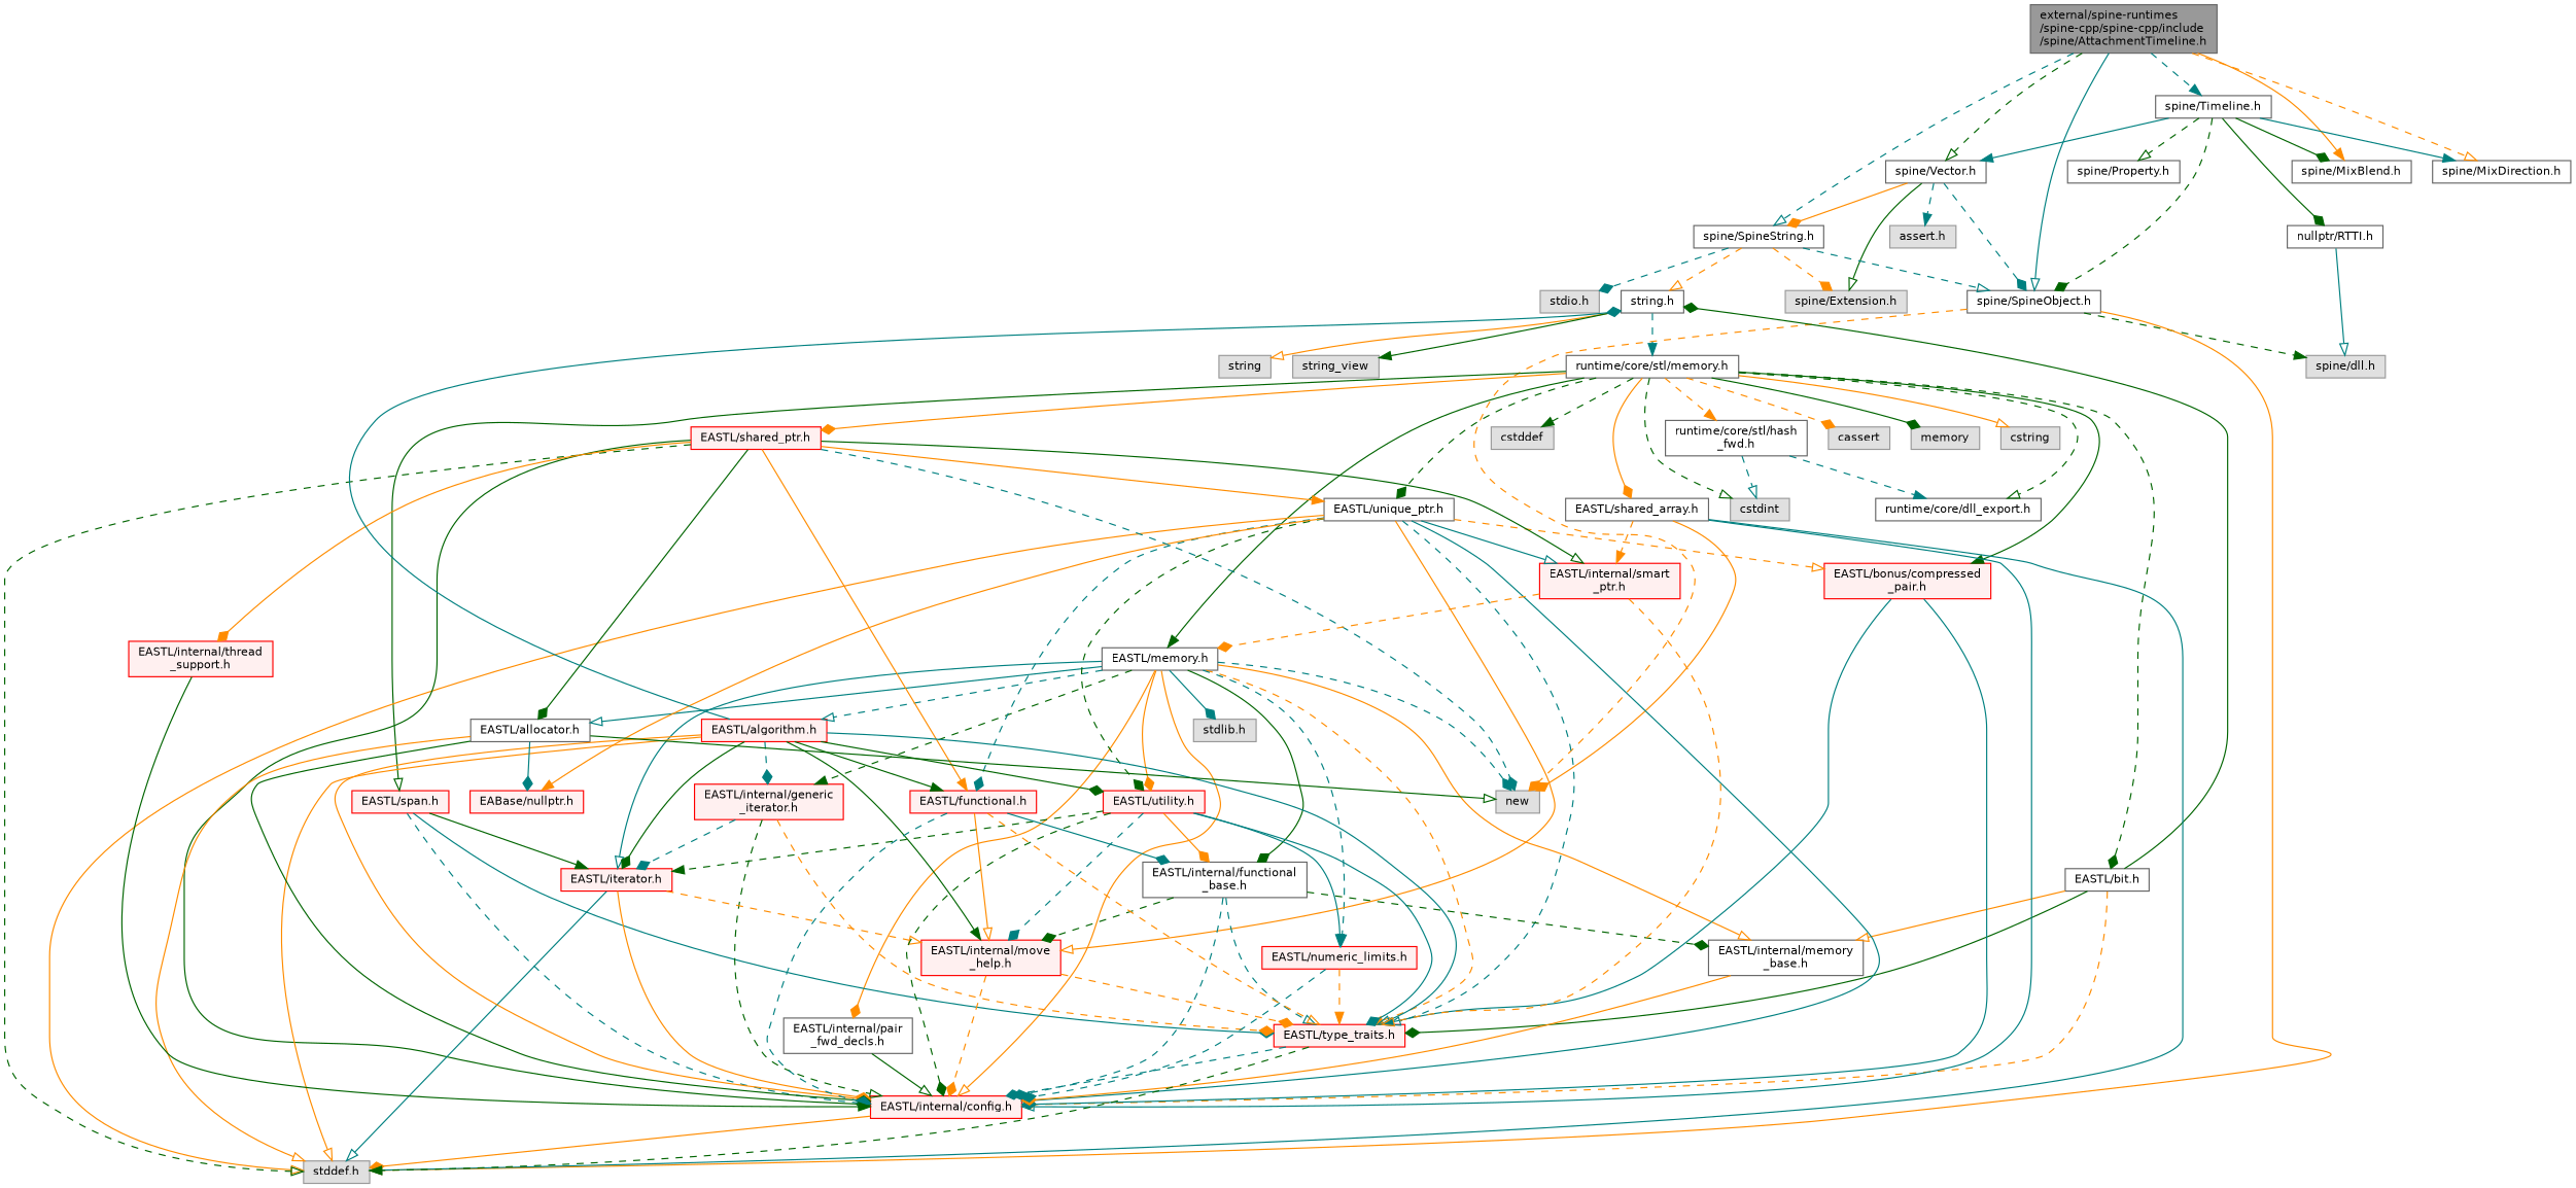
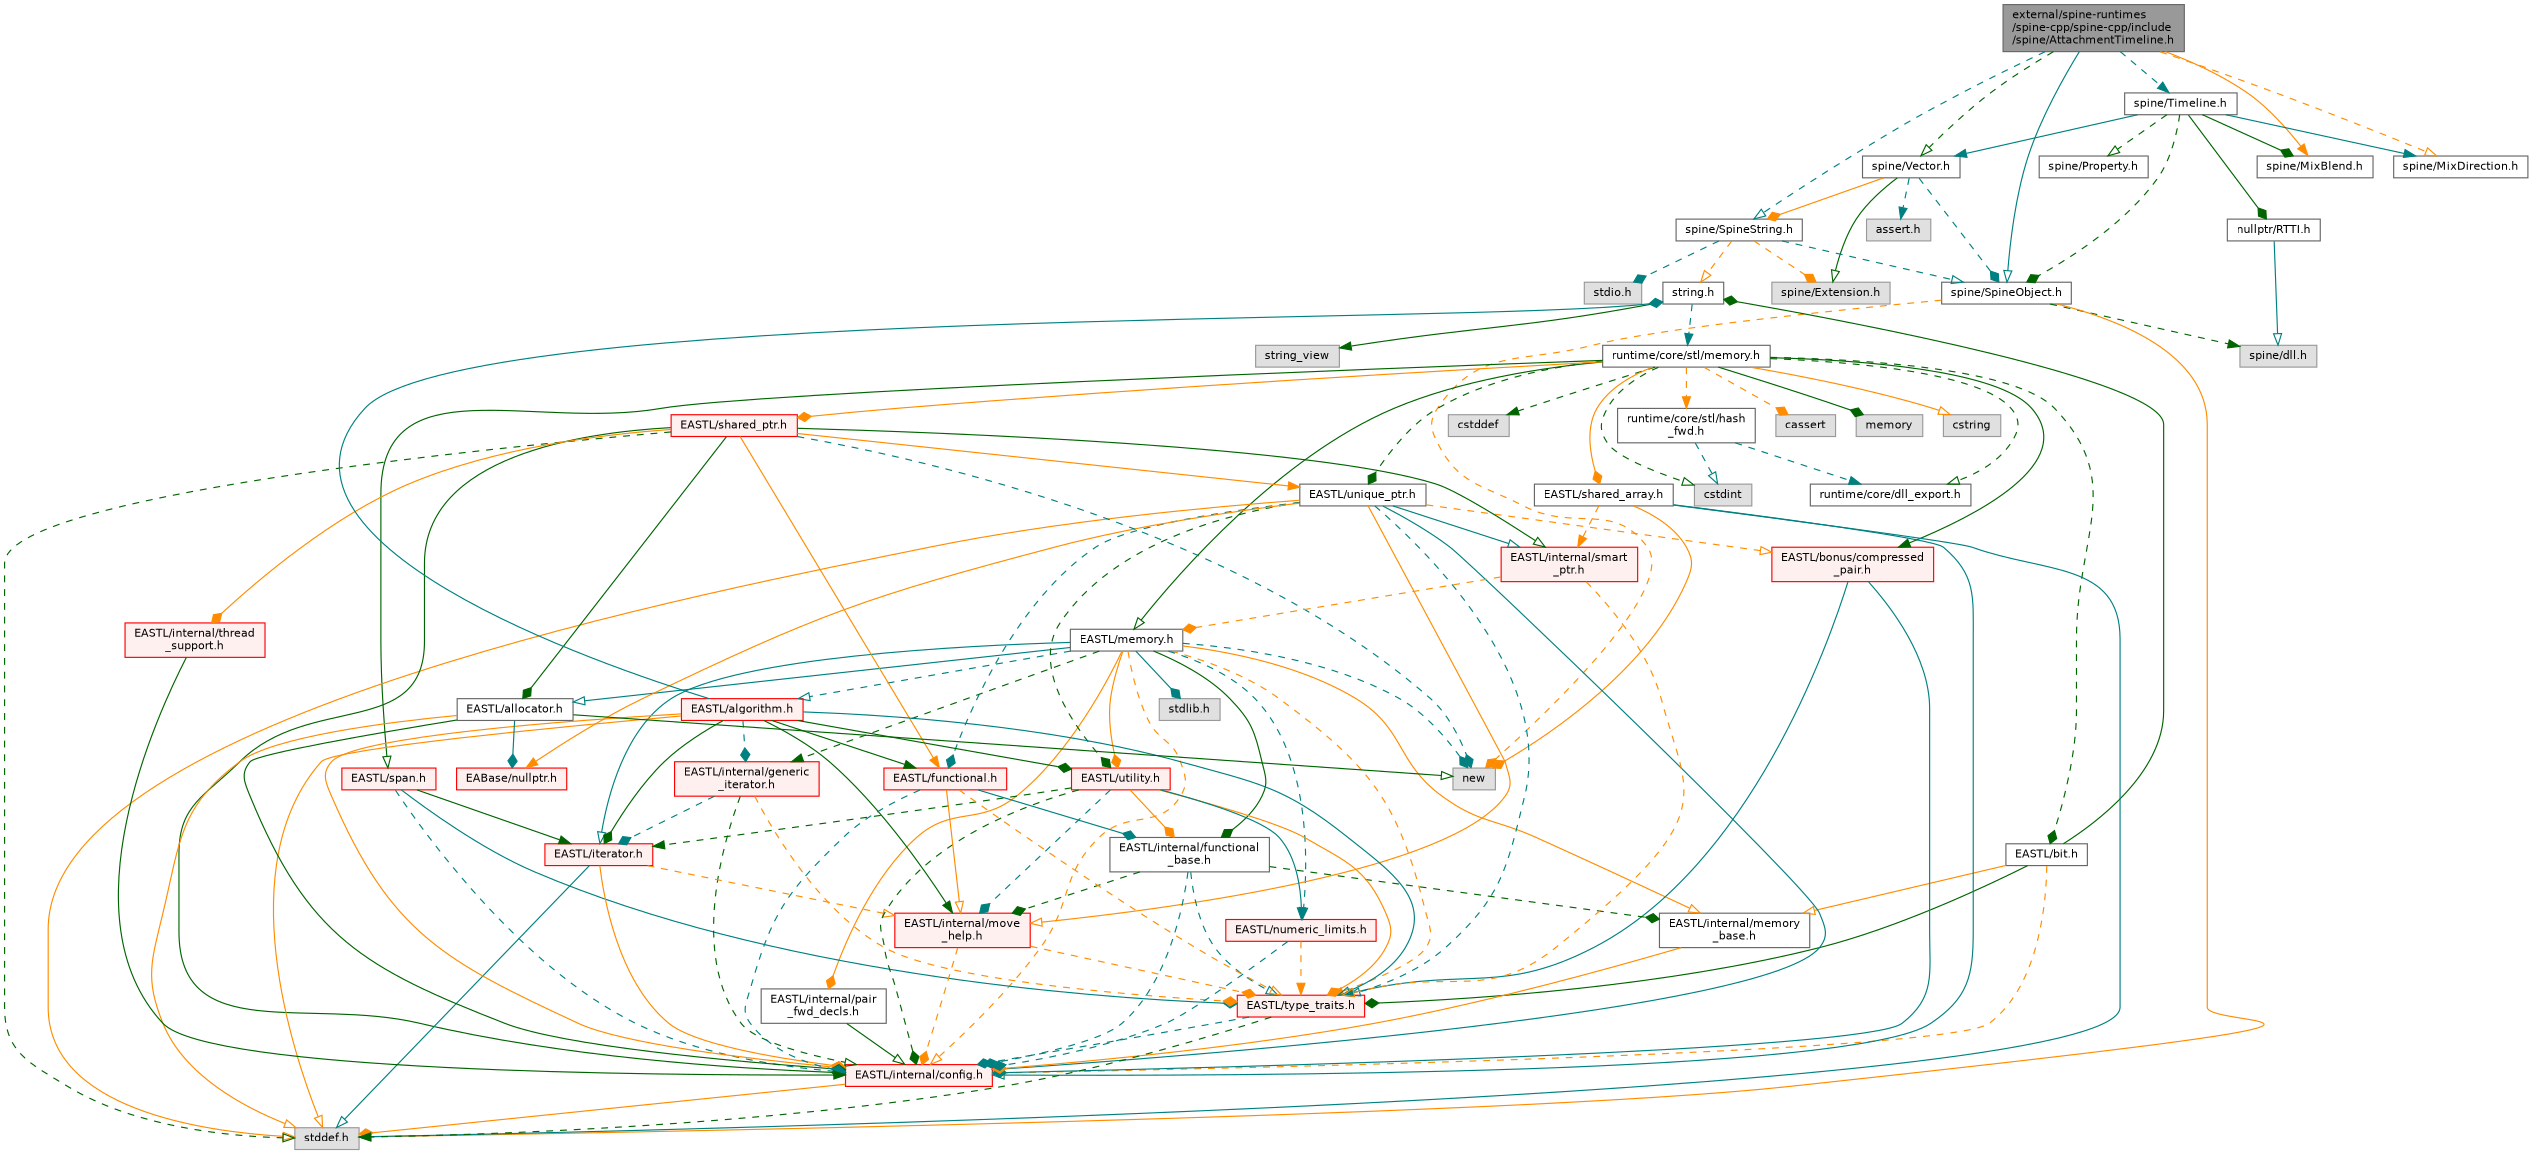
  digraph {
    node [color=grey40 fillcolor=white fontname=Helvetica fontsize=10 shape=box style=filled]
    edge [arrowhead=diamond color=teal fontname=Helvetica fontsize=10 labelfontname=Helvetica labelfontsize=10 style=solid]
    n1 [color=gray40 fillcolor=grey60 fontcolor=black height=0.2 label="external/spine-runtimes\l/spine-cpp/spine-cpp/include\l/spine/AttachmentTimeline.h" width=0.4]
    n2 [height=0.2 label="spine/Timeline.h" width=0.4]
    n3 [height=0.2 label="spine/Vector.h" width=0.4]
    n4 [height=0.2 label="spine/SpineObject.h" width=0.4]
    n5 [height=0.2 label="spine/SpineString.h" width=0.4]
    n6 [height=0.2 label="spine/MixBlend.h" width=0.4]
    n7 [height=0.2 label="spine/MixDirection.h" width=0.4]
    n8 [height=0.2 label="nullptr/RTTI.h" width=0.4]
    n9 [height=0.2 label="spine/Property.h" width=0.4]
    n10 [color=grey60 fillcolor="#E0E0E0" height=0.2 label="spine/Extension.h" width=0.4]
    n11 [color=grey60 fillcolor="#E0E0E0" height=0.2 label="assert.h" width=0.4]
    n12 [color=grey60 fillcolor="#E0E0E0" height=0.2 label="spine/dll.h" width=0.4]
    n13 [color=grey60 fillcolor="#E0E0E0" height=0.2 label=new width=0.4]
    n14 [color=grey60 fillcolor="#E0E0E0" height=0.2 label="stddef.h" width=0.4]
    n15 [height=0.2 label="string.h" width=0.4]
    n16 [color=grey60 fillcolor="#E0E0E0" height=0.2 label="stdio.h" width=0.4]
-   n17 [color=grey60 fillcolor="#E0E0E0" height=0.2 label=string width=0.4]
    n18 [color=grey60 fillcolor="#E0E0E0" height=0.2 label=string_view width=0.4]
    n19 [height=0.2 label="runtime/core/stl/memory.h" width=0.4]
    n20 [color=grey60 fillcolor="#E0E0E0" height=0.2 label=cstddef width=0.4]
    n21 [color=grey60 fillcolor="#E0E0E0" height=0.2 label=cstdint width=0.4]
    n22 [color=grey60 fillcolor="#E0E0E0" height=0.2 label=cassert width=0.4]
    n23 [color=grey60 fillcolor="#E0E0E0" height=0.2 label=memory width=0.4]
    n24 [color=grey60 fillcolor="#E0E0E0" height=0.2 label=cstring width=0.4]
    n25 [height=0.2 label="EASTL/bit.h" width=0.4]
    n26 [height=0.2 label="EASTL/memory.h" width=0.4]
    n27 [height=0.2 label="EASTL/shared_array.h" width=0.4]
    n28 [height=0.2 label="EASTL/unique_ptr.h" width=0.4]
    n29 [color=red fillcolor="#FFF0F0" height=0.2 label="EASTL/bonus/compressed\l_pair.h" width=0.4]
    n30 [color=red fillcolor="#FFF0F0" height=0.2 label="EASTL/shared_ptr.h" width=0.4]
    n31 [color=red fillcolor="#FFF0F0" height=0.2 label="EASTL/span.h" width=0.4]
    n32 [height=0.2 label="runtime/core/dll_export.h" width=0.4]
    n33 [height=0.2 label="runtime/core/stl/hash\l_fwd.h" width=0.4]
    n34 [color=red fillcolor="#FFF0F0" height=0.2 label="EASTL/internal/config.h" width=0.4]
    n35 [height=0.2 label="EASTL/internal/memory\l_base.h" width=0.4]
    n36 [color=red fillcolor="#FFF0F0" height=0.2 label="EASTL/type_traits.h" width=0.4]
    n37 [color=red fillcolor="#FFF0F0" height=0.2 label="EASTL/internal/generic\l_iterator.h" width=0.4]
    n38 [color=red fillcolor="#FFF0F0" height=0.2 label="EASTL/iterator.h" width=0.4]
    n39 [height=0.2 label="EASTL/internal/pair\l_fwd_decls.h" width=0.4]
    n40 [height=0.2 label="EASTL/internal/functional\l_base.h" width=0.4]
    n41 [color=red fillcolor="#FFF0F0" height=0.2 label="EASTL/algorithm.h" width=0.4]
    n42 [color=red fillcolor="#FFF0F0" height=0.2 label="EASTL/utility.h" width=0.4]
    n43 [color=red fillcolor="#FFF0F0" height=0.2 label="EASTL/numeric_limits.h" width=0.4]
    n44 [height=0.2 label="EASTL/allocator.h" width=0.4]
    n45 [color=grey60 fillcolor="#E0E0E0" height=0.2 label="stdlib.h" width=0.4]
    n46 [color=red fillcolor="#FFF0F0" height=0.2 label="EASTL/internal/smart\l_ptr.h" width=0.4]
    n47 [color=red fillcolor="#FFF0F0" height=0.2 label="EASTL/internal/move\l_help.h" width=0.4]
    n48 [color=red fillcolor="#FFF0F0" height=0.2 label="EASTL/functional.h" width=0.4]
    n49 [color=red fillcolor="#FFF0F0" height=0.2 label="EABase/nullptr.h" width=0.4]
    n50 [color=red fillcolor="#FFF0F0" height=0.2 label="EASTL/internal/thread\l_support.h" width=0.4]
    n1 -> n2 [arrowhead=normal style=dashed]
    n1 -> n3 [arrowhead=onormal color=darkgreen style=dashed]
    n1 -> n4 [arrowhead=onormal]
    n1 -> n5 [arrowhead=onormal style=dashed]
    n1 -> n6 [arrowhead=normal color=darkorange]
    n1 -> n7 [arrowhead=onormal color=darkorange style=dashed]
    n2 -> n3 [arrowhead=normal]
    n2 -> n4 [color=darkgreen style=dashed]
    n2 -> n6 [color=darkgreen]
    n2 -> n7 [arrowhead=normal]
    n2 -> n8 [color=darkgreen]
    n2 -> n9 [arrowhead=onormal color=darkgreen style=dashed]
    n3 -> n4 [style=dashed]
    n3 -> n5 [color=darkorange]
    n3 -> n10 [arrowhead=onormal color=darkgreen]
    n3 -> n11 [arrowhead=normal style=dashed]
    n4 -> n12 [arrowhead=normal color=darkgreen style=dashed]
    n4 -> n13 [color=darkorange style=dashed]
    n4 -> n14 [arrowhead=onormal color=darkorange]
    n5 -> n4 [arrowhead=onormal style=dashed]
    n5 -> n10 [color=darkorange style=dashed]
    n5 -> n15 [arrowhead=onormal color=darkorange style=dashed]
    n5 -> n16 [style=dashed]
    n8 -> n12 [arrowhead=onormal]
-   n15 -> n17 [arrowhead=onormal color=darkorange]
    n15 -> n18 [arrowhead=normal color=darkgreen]
    n15 -> n19 [arrowhead=normal style=dashed]
    n19 -> n20 [arrowhead=normal color=darkgreen style=dashed]
    n19 -> n21 [arrowhead=onormal color=darkgreen style=dashed]
    n19 -> n22 [color=darkorange style=dashed]
    n19 -> n23 [color=darkgreen]
    n19 -> n24 [arrowhead=onormal color=darkorange]
    n19 -> n25 [color=darkgreen style=dashed]
-   n19 -> n26 [arrowhead=normal color=darkgreen]
+   n19 -> n26 [arrowhead=onormal color=darkgreen]
    n19 -> n27 [color=darkorange]
    n19 -> n28 [color=darkgreen style=dashed]
    n19 -> n29 [arrowhead=normal color=darkgreen]
    n19 -> n30 [color=darkorange]
    n19 -> n31 [arrowhead=onormal color=darkgreen]
    n19 -> n32 [arrowhead=onormal color=darkgreen style=dashed]
    n19 -> n33 [arrowhead=normal color=darkorange style=dashed]
    n25 -> n15 [color=darkgreen]
    n25 -> n34 [color=darkorange style=dashed]
    n25 -> n35 [arrowhead=onormal color=darkorange]
    n25 -> n36 [color=darkgreen]
    n26 -> n13 [style=dashed]
-   n26 -> n34 [arrowhead=onormal color=darkorange]
+   n26 -> n34 [arrowhead=onormal color=darkorange style=dashed]
    n26 -> n35 [arrowhead=onormal color=darkorange]
    n26 -> n36 [arrowhead=normal color=darkorange style=dashed]
    n26 -> n37 [arrowhead=normal color=darkgreen style=dashed]
    n26 -> n38 [arrowhead=onormal]
    n26 -> n39 [color=darkorange]
    n26 -> n40 [color=darkgreen]
    n26 -> n41 [arrowhead=onormal style=dashed]
    n26 -> n42 [color=darkorange]
    n26 -> n43 [arrowhead=normal style=dashed]
    n26 -> n44 [arrowhead=onormal]
    n26 -> n45
    n27 -> n13 [color=darkorange]
    n27 -> n14 [arrowhead=onormal]
    n27 -> n34 [arrowhead=onormal]
    n27 -> n46 [arrowhead=normal color=darkorange style=dashed]
    n28 -> n14 [arrowhead=onormal color=darkorange]
    n28 -> n29 [arrowhead=onormal color=darkorange style=dashed]
    n28 -> n34 [arrowhead=onormal]
    n28 -> n36 [arrowhead=onormal style=dashed]
    n28 -> n42 [color=darkgreen style=dashed]
    n28 -> n46 [arrowhead=onormal]
    n28 -> n47 [arrowhead=onormal color=darkorange]
    n28 -> n48 [style=dashed]
    n28 -> n49 [arrowhead=normal color=darkorange]
    n29 -> n34
    n29 -> n36 [arrowhead=normal]
    n30 -> n13 [style=dashed]
    n30 -> n14 [arrowhead=onormal color=darkgreen style=dashed]
    n30 -> n28 [arrowhead=normal color=darkorange]
    n30 -> n34 [color=darkgreen]
    n30 -> n44 [color=darkgreen]
    n30 -> n46 [arrowhead=onormal color=darkgreen]
    n30 -> n48 [arrowhead=normal color=darkorange]
    n30 -> n50 [color=darkorange]
    n31 -> n34 [arrowhead=onormal style=dashed]
    n31 -> n36
    n31 -> n38 [arrowhead=normal color=darkgreen]
    n33 -> n21 [arrowhead=onormal style=dashed]
    n33 -> n32 [arrowhead=normal style=dashed]
    n34 -> n14 [color=darkorange]
    n35 -> n34 [color=darkorange]
    n36 -> n14 [arrowhead=normal color=darkgreen style=dashed]
    n36 -> n34 [style=dashed]
    n37 -> n34 [arrowhead=onormal color=darkgreen style=dashed]
    n37 -> n36 [color=darkorange style=dashed]
    n37 -> n38 [style=dashed]
    n38 -> n14 [arrowhead=onormal]
    n38 -> n34 [color=darkorange]
    n38 -> n47 [arrowhead=onormal color=darkorange style=dashed]
    n39 -> n34 [arrowhead=onormal color=darkgreen]
    n40 -> n34 [style=dashed]
    n40 -> n35 [color=darkgreen style=dashed]
    n40 -> n36 [arrowhead=onormal style=dashed]
    n40 -> n47 [color=darkgreen style=dashed]
    n41 -> n14 [arrowhead=onormal color=darkorange]
    n41 -> n15
    n41 -> n34 [color=darkorange]
    n41 -> n36 [arrowhead=onormal]
    n41 -> n37 [style=dashed]
    n41 -> n38 [color=darkgreen]
    n41 -> n42 [color=darkgreen]
    n41 -> n47 [arrowhead=normal color=darkgreen]
    n41 -> n48 [arrowhead=normal color=darkgreen]
    n42 -> n34 [color=darkgreen style=dashed]
-   n42 -> n36
+   n42 -> n36 [color=darkorange]
    n42 -> n38 [arrowhead=normal color=darkgreen style=dashed]
    n42 -> n40 [color=darkorange]
    n42 -> n43 [arrowhead=normal]
    n42 -> n47 [style=dashed]
    n43 -> n34 [style=dashed]
    n43 -> n36 [arrowhead=normal color=darkorange style=dashed]
    n44 -> n13 [arrowhead=onormal color=darkgreen]
    n44 -> n14 [arrowhead=onormal color=darkorange]
    n44 -> n34 [color=darkgreen]
    n44 -> n49
    n46 -> n26 [color=darkorange style=dashed]
    n46 -> n36 [arrowhead=onormal color=darkorange style=dashed]
    n47 -> n34 [color=darkorange style=dashed]
    n47 -> n36 [color=darkorange style=dashed]
    n48 -> n34 [style=dashed]
    n48 -> n36 [arrowhead=onormal color=darkorange style=dashed]
    n48 -> n40
    n48 -> n47 [arrowhead=onormal color=darkorange]
    n50 -> n34 [arrowhead=normal color=darkgreen]
  }
